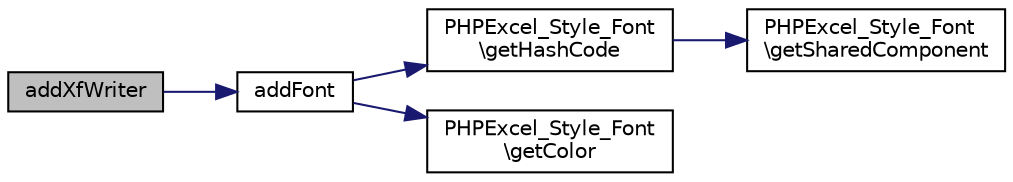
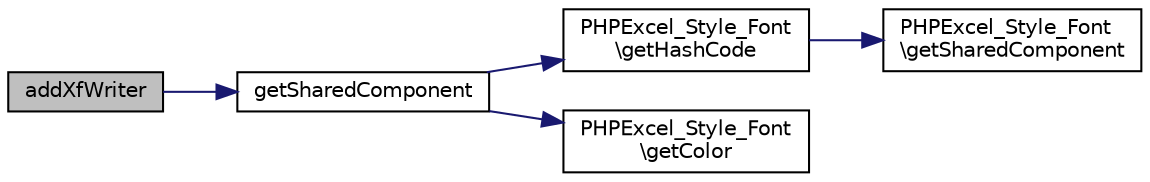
  digraph {
    rankdir=LR
    node [color=black fillcolor=white fontname=Helvetica fontsize=10 shape=record style=filled]
    edge [color=midnightblue fontname=Helvetica fontsize=10 labelfontname=Helvetica labelfontsize=10 style=solid]
    n1 [fillcolor=grey75 fontcolor=black height=0.2 label=addXfWriter width=0.4]
-   n2 [height=0.2 label=addFont width=0.4]
+   n2 [height=0.2 label=getSharedComponent width=0.4]
    n3 [height=0.2 label="PHPExcel_Style_Font\l\\getHashCode" width=0.4]
    n4 [height=0.2 label="PHPExcel_Style_Font\l\\getColor" width=0.4]
    n5 [height=0.2 label="PHPExcel_Style_Font\l\\getSharedComponent" width=0.4]
    n1 -> n2
    n2 -> n3
    n2 -> n4
    n3 -> n5
  }
